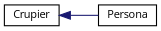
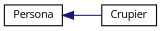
  digraph {
    rankdir=LR
    fontname="Open Sans"
    node [color=black fillcolor=white fontname="Open Sans" fontsize=10 shape=record style=filled]
    n1 [height=0.2 label=Persona width=0.4]
    n2 [height=0.2 label=Crupier width=0.4]
-   n2 -> n1 [color=midnightblue dir=back fontname="Open Sans" fontsize=10 labelfontname=Helvetica labelfontsize=10 style=solid]
+   n1 -> n2 [color=midnightblue dir=back fontname="Open Sans" fontsize=10 labelfontname=Helvetica labelfontsize=10 style=solid]
  }
